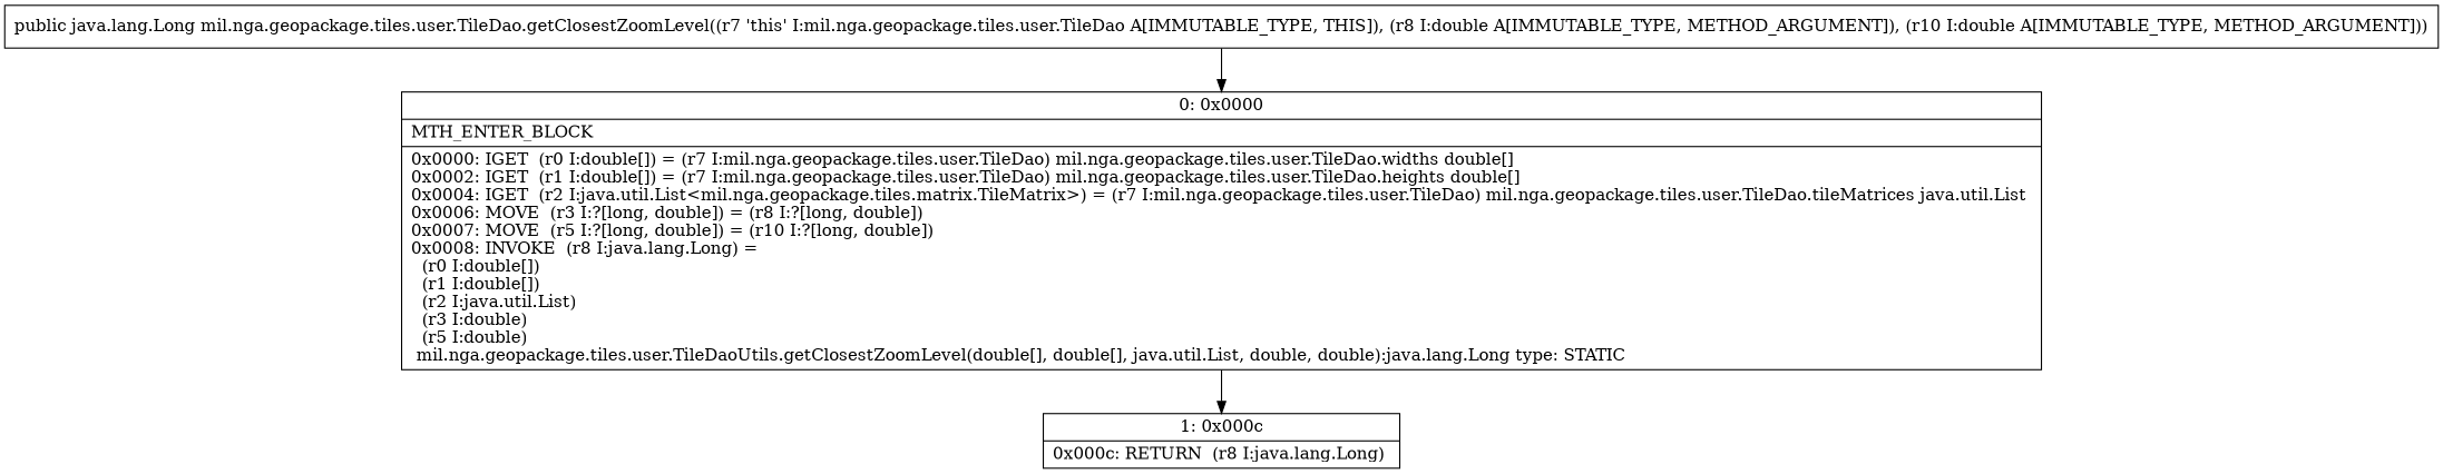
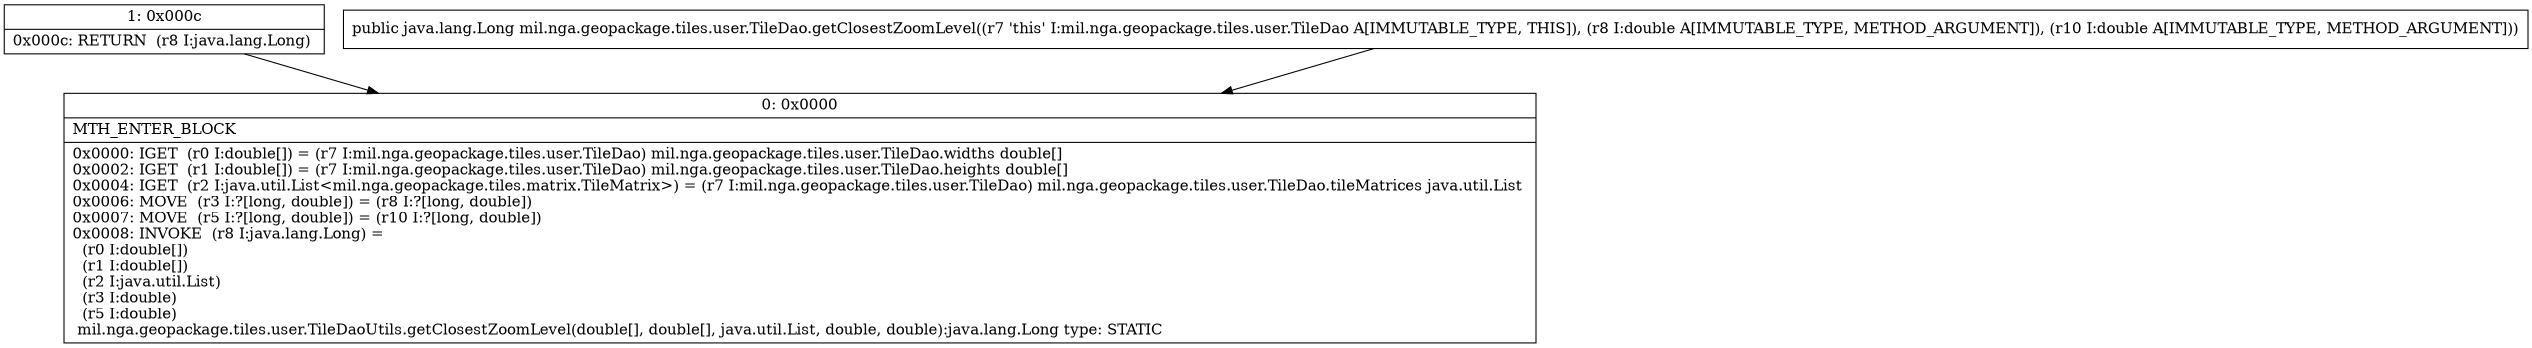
  digraph {
    node [shape=record]
    n1 [label="{0\:\ 0x0000|MTH_ENTER_BLOCK\l|0x0000: IGET  (r0 I:double[]) = (r7 I:mil.nga.geopackage.tiles.user.TileDao) mil.nga.geopackage.tiles.user.TileDao.widths double[] \l0x0002: IGET  (r1 I:double[]) = (r7 I:mil.nga.geopackage.tiles.user.TileDao) mil.nga.geopackage.tiles.user.TileDao.heights double[] \l0x0004: IGET  (r2 I:java.util.List\<mil.nga.geopackage.tiles.matrix.TileMatrix\>) = (r7 I:mil.nga.geopackage.tiles.user.TileDao) mil.nga.geopackage.tiles.user.TileDao.tileMatrices java.util.List \l0x0006: MOVE  (r3 I:?[long, double]) = (r8 I:?[long, double]) \l0x0007: MOVE  (r5 I:?[long, double]) = (r10 I:?[long, double]) \l0x0008: INVOKE  (r8 I:java.lang.Long) = \l  (r0 I:double[])\l  (r1 I:double[])\l  (r2 I:java.util.List)\l  (r3 I:double)\l  (r5 I:double)\l mil.nga.geopackage.tiles.user.TileDaoUtils.getClosestZoomLevel(double[], double[], java.util.List, double, double):java.lang.Long type: STATIC \l}"]
    n2 [label="{1\:\ 0x000c|0x000c: RETURN  (r8 I:java.lang.Long) \l}"]
    n3 [label="{public java.lang.Long mil.nga.geopackage.tiles.user.TileDao.getClosestZoomLevel((r7 'this' I:mil.nga.geopackage.tiles.user.TileDao A[IMMUTABLE_TYPE, THIS]), (r8 I:double A[IMMUTABLE_TYPE, METHOD_ARGUMENT]), (r10 I:double A[IMMUTABLE_TYPE, METHOD_ARGUMENT])) }"]
-   n1 -> n2
+   n2 -> n1
    n3 -> n1
  }
